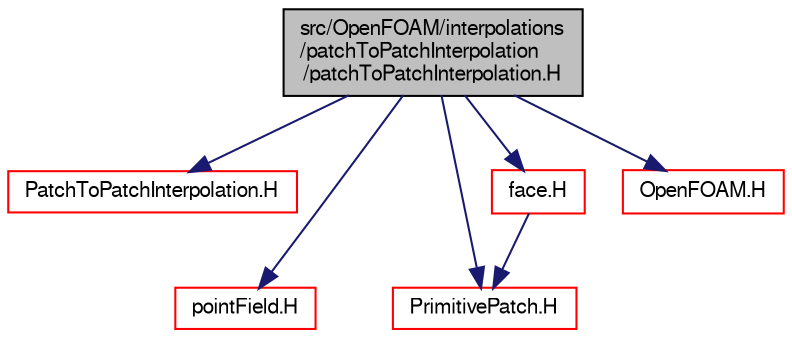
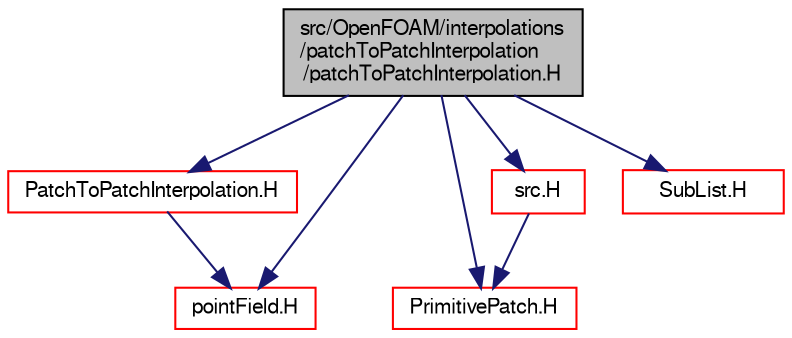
  digraph {
    node [color=red fontname=FreeSans fontsize=10 shape=record]
    edge [color=midnightblue fontname=FreeSans fontsize=10 labelfontname=FreeSans labelfontsize=10 style=solid]
    n1 [color=black fillcolor=grey75 fontcolor=black height=0.2 label="src/OpenFOAM/interpolations\l/patchToPatchInterpolation\l/patchToPatchInterpolation.H" style=filled width=0.4]
    n2 [height=0.2 label="PatchToPatchInterpolation.H" width=0.4]
    n3 [height=0.2 label="pointField.H" width=0.4]
    n4 [height=0.2 label="PrimitivePatch.H" width=0.4]
-   n5 [height=0.2 label="face.H" width=0.4]
-   n6 [height=0.2 label="OpenFOAM.H" width=0.4]
+   n5 [height=0.2 label="src.H" width=0.4]
+   n6 [height=0.2 label="SubList.H" width=0.4]
    n1 -> n2
    n1 -> n3
    n1 -> n4
    n1 -> n5
    n1 -> n6
+   n2 -> n3
    n5 -> n4
  }
